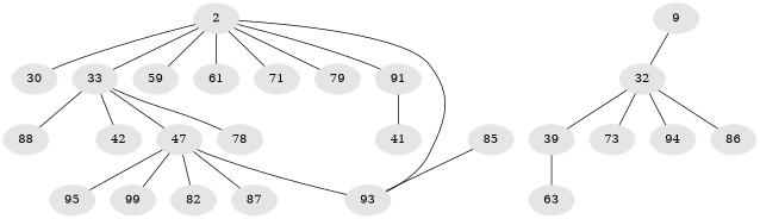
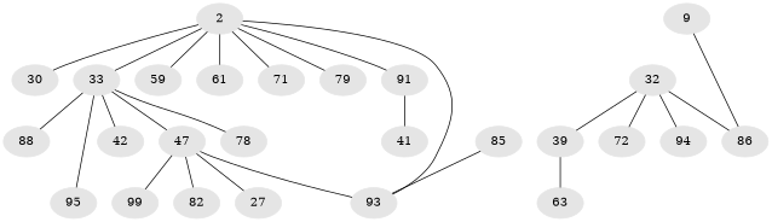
  graph {
    node [color=gray90 style=filled]
    2 [super="+1"]
    30
    33 [super="+10+5"]
    59 [super="+15"]
    n5 [label=61 super="+14"]
    71 [super="+64"]
    79 [super="+44"]
    91
    93 [super="+40+54"]
    42
    47 [super="+13+36"]
    78
    88 [super="+28+51+63+57+67+68+77"]
    95 [super="+90"]
    41
    32 [super="+19"]
    39 [super="+35"]
-   72 [label=73]
+   72
    86 [super="+84"]
    94 [super="+69"]
    9
    n22 [label=63 super="+62"]
    82
-   87
+   87 [label=27]
    n25 [label=99 super="+74"]
    85
    2 -- 30
    2 -- 33 [weight=2]
    2 -- 59
    2 -- n5
    2 -- 71
    2 -- 79
    2 -- 91
    2 -- 93
    33 -- 42
    33 -- 47 [weight=2]
    33 -- 78
    33 -- 88
-   47 -- 95
+   33 -- 95
    91 -- 41
    47 -- 93 [weight=2]
    47 -- 82
    47 -- 87
    47 -- n25
    32 -- 39 [weight=2]
    32 -- 72
    32 -- 86
    32 -- 94
    39 -- n22
-   9 -- 32
+   9 -- 86
    85 -- 93
  }
